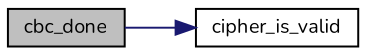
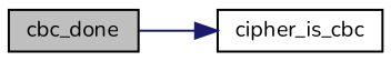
  digraph {
    rankdir=LR
    fontname=Nunito
    node [color=black fontname=Nunito fontsize=10 shape=record style=filled]
    n1 [fillcolor=grey75 fontcolor=black height=0.2 label=cbc_done width=0.4]
-   n2 [fillcolor=white height=0.2 label=cipher_is_valid width=0.4]
+   n2 [fillcolor=white height=0.2 label=cipher_is_cbc width=0.4]
    n1 -> n2 [color=midnightblue fontname=Nunito fontsize=10 labelfontname=Helvetica labelfontsize=10 style=solid]
  }
